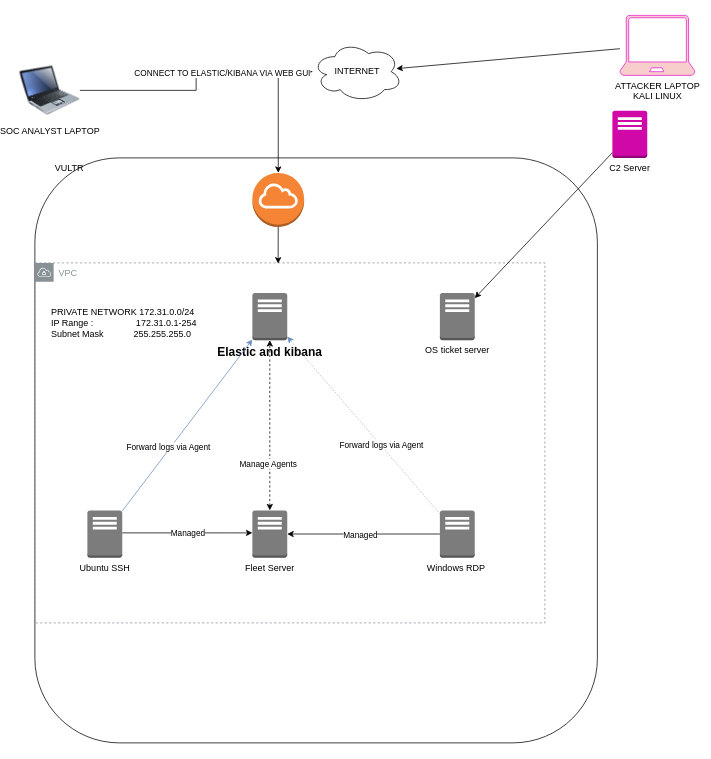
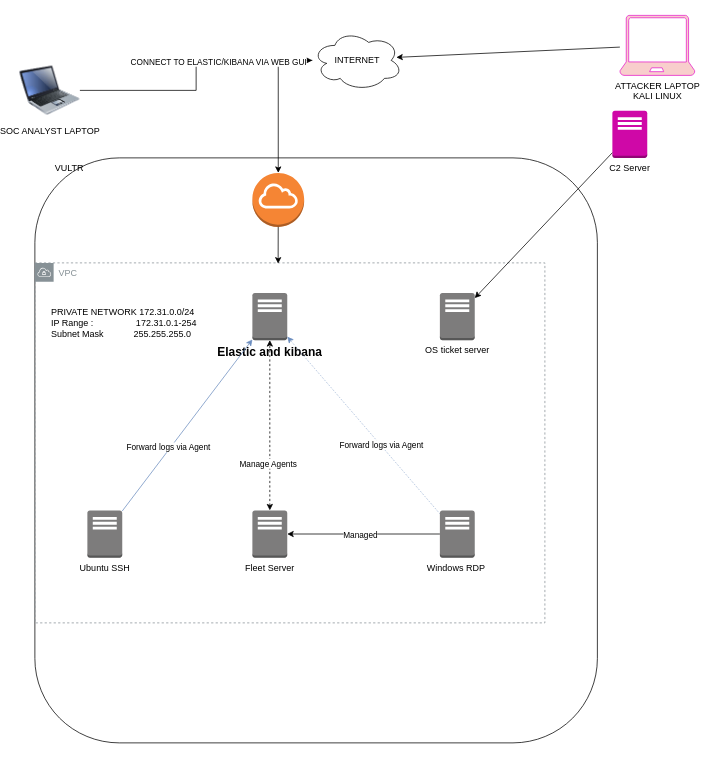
  <mxCell id="0" />
  <mxCell id="1" parent="0" />
  <mxCell id="2" value="VULTR" style="rounded=1;whiteSpace=wrap;html=1;align=left;verticalAlign=top;spacingLeft=25;spacingBottom=13;" vertex="1" parent="1"><mxGeometry x="40" y="210" width="750" height="780" as="geometry" /></mxCell>
  <mxCell id="3" value="VPC" style="sketch=0;outlineConnect=0;gradientColor=none;html=1;whiteSpace=wrap;fontSize=12;fontStyle=0;shape=mxgraph.aws4.group;grIcon=mxgraph.aws4.group_vpc;strokeColor=#879196;fillColor=none;verticalAlign=top;align=left;spacingLeft=30;fontColor=#879196;dashed=1;movable=1;resizable=1;rotatable=1;deletable=1;editable=1;locked=0;connectable=1;" vertex="1" parent="1"><mxGeometry x="40" y="350" width="680" height="480" as="geometry" /></mxCell>
  <mxCell id="4" value="&lt;b&gt;&lt;font style=&quot;font-size: 16px;&quot;&gt;Elastic and kibana&lt;/font&gt;&lt;/b&gt;" style="outlineConnect=0;dashed=0;verticalLabelPosition=bottom;verticalAlign=top;align=center;html=1;shape=mxgraph.aws3.traditional_server;fillColor=#7D7C7C;gradientColor=none;" vertex="1" parent="1"><mxGeometry x="330" y="390" width="46.5" height="63" as="geometry" /></mxCell>
  <mxCell id="5" value="C2 Server" style="outlineConnect=0;dashed=0;verticalLabelPosition=bottom;verticalAlign=top;align=center;html=1;shape=mxgraph.aws3.traditional_server;fillColor=#CF08A7;gradientColor=none;" vertex="1" parent="1"><mxGeometry x="810" y="147" width="46.5" height="63" as="geometry" /></mxCell>
  <mxCell id="6" value="OS ticket server" style="outlineConnect=0;dashed=0;verticalLabelPosition=bottom;verticalAlign=top;align=center;html=1;shape=mxgraph.aws3.traditional_server;fillColor=#7D7C7C;gradientColor=none;" vertex="1" parent="1"><mxGeometry x="580" y="390" width="46.5" height="63" as="geometry" /></mxCell>
  <mxCell id="7" style="rounded=0;orthogonalLoop=1;jettySize=auto;html=1;startArrow=classic;startFill=1;dashed=1;" edge="1" parent="1" source="9" target="4"><mxGeometry relative="1" as="geometry" /></mxCell>
  <mxCell id="8" value="Manage Agents" style="edgeLabel;html=1;align=center;verticalAlign=middle;resizable=0;points=[];" vertex="1" connectable="0" parent="7"><mxGeometry x="-0.445" y="3" relative="1" as="geometry"><mxPoint as="offset" /></mxGeometry></mxCell>
  <mxCell id="9" value="Fleet Server" style="outlineConnect=0;dashed=0;verticalLabelPosition=bottom;verticalAlign=top;align=center;html=1;shape=mxgraph.aws3.traditional_server;fillColor=#7D7C7C;gradientColor=none;" vertex="1" parent="1"><mxGeometry x="330" y="680" width="46.5" height="63" as="geometry" /></mxCell>
- <mxCell id="10" value="Managed" style="edgeStyle=orthogonalEdgeStyle;rounded=0;orthogonalLoop=1;jettySize=auto;html=1;" edge="1" parent="1" source="13" target="9"><mxGeometry relative="1" as="geometry"><Array as="points"><mxPoint x="300" y="710" /><mxPoint x="300" y="710" /></Array></mxGeometry></mxCell>
  <mxCell id="11" style="rounded=0;orthogonalLoop=1;jettySize=auto;html=1;fillColor=#dae8fc;strokeColor=#6c8ebf;" edge="1" parent="1" source="13" target="4"><mxGeometry relative="1" as="geometry" /></mxCell>
  <mxCell id="12" value="Forward logs via Agent" style="edgeLabel;html=1;align=center;verticalAlign=middle;resizable=0;points=[];" vertex="1" connectable="0" parent="11"><mxGeometry x="-0.265" y="3" relative="1" as="geometry"><mxPoint as="offset" /></mxGeometry></mxCell>
  <mxCell id="13" value="Ubuntu SSH" style="outlineConnect=0;dashed=0;verticalLabelPosition=bottom;verticalAlign=top;align=center;html=1;shape=mxgraph.aws3.traditional_server;fillColor=#7D7C7C;gradientColor=none;" vertex="1" parent="1"><mxGeometry x="110" y="680" width="46.5" height="63" as="geometry" /></mxCell>
  <mxCell id="14" style="rounded=0;orthogonalLoop=1;jettySize=auto;html=1;fillColor=#dae8fc;strokeColor=#6c8ebf;dashed=1;dashPattern=1 2;" edge="1" parent="1" source="16" target="4"><mxGeometry relative="1" as="geometry" /></mxCell>
  <mxCell id="15" value="Forward logs via Agent" style="edgeLabel;html=1;align=center;verticalAlign=middle;resizable=0;points=[];" vertex="1" connectable="0" parent="14"><mxGeometry x="-0.219" y="-1" relative="1" as="geometry"><mxPoint y="1" as="offset" /></mxGeometry></mxCell>
  <mxCell id="16" value="Windows RDP&amp;nbsp;" style="outlineConnect=0;dashed=0;verticalLabelPosition=bottom;verticalAlign=top;align=center;html=1;shape=mxgraph.aws3.traditional_server;fillColor=#7D7C7C;gradientColor=none;" vertex="1" parent="1"><mxGeometry x="580" y="680" width="46.5" height="63" as="geometry" /></mxCell>
  <mxCell id="17" style="edgeStyle=orthogonalEdgeStyle;rounded=0;orthogonalLoop=1;jettySize=auto;html=1;entryX=1;entryY=0.5;entryDx=0;entryDy=0;entryPerimeter=0;" edge="1" parent="1" source="16" target="9"><mxGeometry relative="1" as="geometry" /></mxCell>
  <mxCell id="18" value="Managed" style="edgeLabel;html=1;align=center;verticalAlign=middle;resizable=0;points=[];" vertex="1" connectable="0" parent="17"><mxGeometry x="0.056" y="1" relative="1" as="geometry"><mxPoint as="offset" /></mxGeometry></mxCell>
  <mxCell id="19" value="PRIVATE NETWORK&amp;nbsp;&lt;span style=&quot;background-color: initial;&quot;&gt;172.31.0.0/24&lt;/span&gt;&lt;div&gt;IP Range :&amp;nbsp; &amp;nbsp; &amp;nbsp; &amp;nbsp; &amp;nbsp; &amp;nbsp; &amp;nbsp; &amp;nbsp; &amp;nbsp;172.31.0.1-254&lt;/div&gt;&lt;div&gt;Subnet Mask&amp;nbsp; &amp;nbsp; &amp;nbsp; &amp;nbsp; &amp;nbsp; &amp;nbsp; 255.255.255.0&lt;/div&gt;" style="text;html=1;align=left;verticalAlign=middle;whiteSpace=wrap;rounded=0;" vertex="1" parent="1"><mxGeometry x="60" y="380" width="210" height="100" as="geometry" /></mxCell>
  <mxCell id="20" value="" style="outlineConnect=0;dashed=0;verticalLabelPosition=bottom;verticalAlign=top;align=center;html=1;shape=mxgraph.aws3.internet_gateway;fillColor=#F58534;gradientColor=none;" vertex="1" parent="1"><mxGeometry x="330" y="230" width="69" height="72" as="geometry" /></mxCell>
- <mxCell id="21" value="INTERNET" style="ellipse;shape=cloud;whiteSpace=wrap;html=1;" vertex="1" parent="1"><mxGeometry x="410" y="55" width="120" height="80" as="geometry" /></mxCell>
+ <mxCell id="21" value="INTERNET" style="ellipse;shape=cloud;whiteSpace=wrap;html=1;" vertex="1" parent="1"><mxGeometry x="410" y="40" width="120" height="80" as="geometry" /></mxCell>
  <mxCell id="22" style="rounded=0;orthogonalLoop=1;jettySize=auto;html=1;edgeStyle=orthogonalEdgeStyle;" edge="1" parent="1" source="21" target="20"><mxGeometry relative="1" as="geometry" /></mxCell>
  <mxCell id="23" style="rounded=0;orthogonalLoop=1;jettySize=auto;html=1;entryX=0.477;entryY=0.002;entryDx=0;entryDy=0;entryPerimeter=0;" edge="1" parent="1" source="20" target="3"><mxGeometry relative="1" as="geometry" /></mxCell>
  <mxCell id="24" style="edgeStyle=orthogonalEdgeStyle;rounded=0;orthogonalLoop=1;jettySize=auto;html=1;" edge="1" parent="1" source="26" target="21"><mxGeometry relative="1" as="geometry" /></mxCell>
  <mxCell id="25" value="CONNECT TO ELASTIC/KIBANA VIA WEB GUI" style="edgeLabel;html=1;align=center;verticalAlign=middle;resizable=0;points=[];" vertex="1" connectable="0" parent="24"><mxGeometry x="0.278" y="-1" relative="1" as="geometry"><mxPoint as="offset" /></mxGeometry></mxCell>
  <mxCell id="26" value="SOC ANALYST LAPTOP" style="image;html=1;image=img/lib/clip_art/computers/Laptop_128x128.png" vertex="1" parent="1"><mxGeometry y="80" width="80" height="80" as="geometry" x="20" /></mxCell>
  <mxCell id="27" value="&lt;span style=&quot;background-color: rgb(255, 255, 255);&quot;&gt;ATTACKER LAPTOP&lt;/span&gt;&lt;br&gt;&lt;span style=&quot;background-color: rgb(255, 255, 255);&quot;&gt;KALI LINUX&lt;/span&gt;" style="verticalLabelPosition=bottom;html=1;verticalAlign=top;align=center;strokeColor=#E61BCA;fillColor=#f8cecc;shape=mxgraph.azure.laptop;pointerEvents=1;" vertex="1" parent="1"><mxGeometry x="820" y="20" width="100" height="80" as="geometry" /></mxCell>
  <mxCell id="28" style="rounded=0;orthogonalLoop=1;jettySize=auto;html=1;entryX=0.933;entryY=0.45;entryDx=0;entryDy=0;entryPerimeter=0;" edge="1" parent="1" source="27" target="21"><mxGeometry relative="1" as="geometry" /></mxCell>
  <mxCell id="29" style="rounded=0;orthogonalLoop=1;jettySize=auto;html=1;" edge="1" parent="1" source="5" target="6"><mxGeometry relative="1" as="geometry" /></mxCell>
